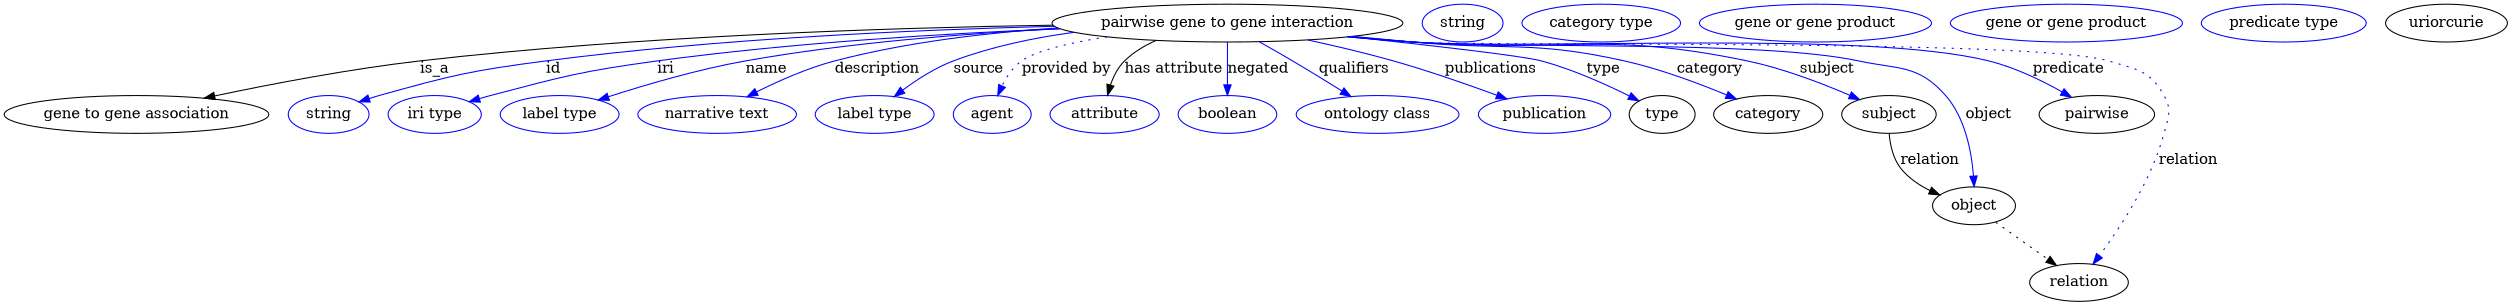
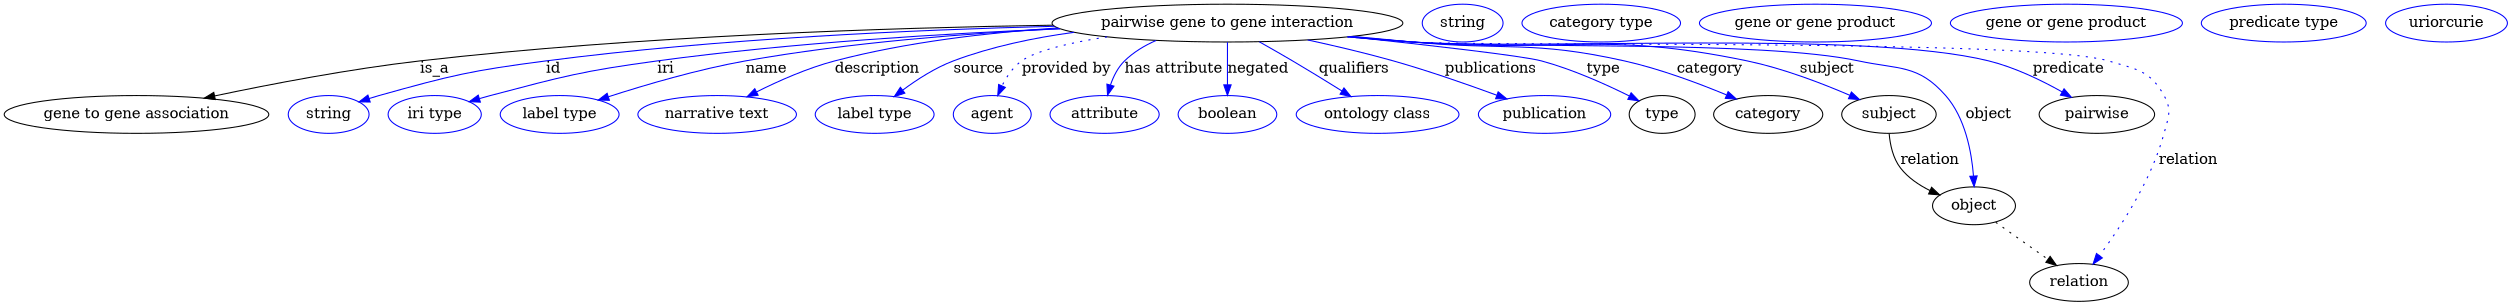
  digraph {
    node [color=blue]
    edge [color=blue style=solid]
    n1 [height=0.5 label="pairwise gene to gene interaction" width=4.6399 color=""]
    "gene to gene association" [height=0.5 width=3.5025 color=""]
    n3 [height=0.5 label=string width=1.0652]
    n4 [height=0.5 label="iri type" width=1.2277]
    n5 [height=0.5 label="label type" width=1.5707]
    n6 [height=0.5 label="narrative text" width=2.0943]
    n7 [height=0.5 label="label type" width=1.5707]
    n8 [height=0.5 label=agent width=1.0291]
    n9 [height=0.5 label=attribute width=1.4443]
    n10 [height=0.5 label=boolean width=1.2999]
    n11 [height=0.5 label="ontology class" width=2.1484]
    n12 [height=0.5 label=publication width=1.7512]
    type [height=0.5 width=0.86659 color=""]
    category [height=0.5 width=1.4443 color=""]
    subject [height=0.5 width=1.2457 color=""]
    object [height=0.5 width=1.1013 color=""]
    n17 [height=0.5 label=pairwise width=1.5346 color=""]
    relation [height=0.5 width=1.2999 color=""]
    n19 [height=0.5 label=string width=1.0652]
    n20 [height=0.5 label="category type" width=2.0943]
    n21 [height=0.5 label="gene or gene product" width=3.0692]
    n22 [height=0.5 label="gene or gene product" width=3.0692]
    n23 [height=0.5 label="predicate type" width=2.1845]
-   n24 [color=black height=0.5 label=uriorcurie width=1.6068]
+   n24 [height=0.5 label=uriorcurie width=1.6068]
    n1 -> "gene to gene association" [label=is_a color="" style=""]
    n1 -> n3 [label=id]
    n1 -> n4 [label=iri]
    n1 -> n5 [label=name]
    n1 -> n6 [label=description]
    n1 -> n7 [label=source]
    n1 -> n8 [label="provided by" style=dotted]
-   n1 -> n9 [color=black label="has attribute"]
+   n1 -> n9 [label="has attribute"]
    n1 -> n10 [label=negated]
    n1 -> n11 [label=qualifiers]
    n1 -> n12 [label=publications]
    n1 -> type [label=type]
    n1 -> category [label=category]
    n1 -> subject [label=subject]
    n1 -> object [label=object]
    n1 -> n17 [label=predicate]
    n1 -> relation [label=relation style=dotted]
    subject -> object [label=relation color="" style=""]
    object -> relation [style=dotted color=""]
  }
